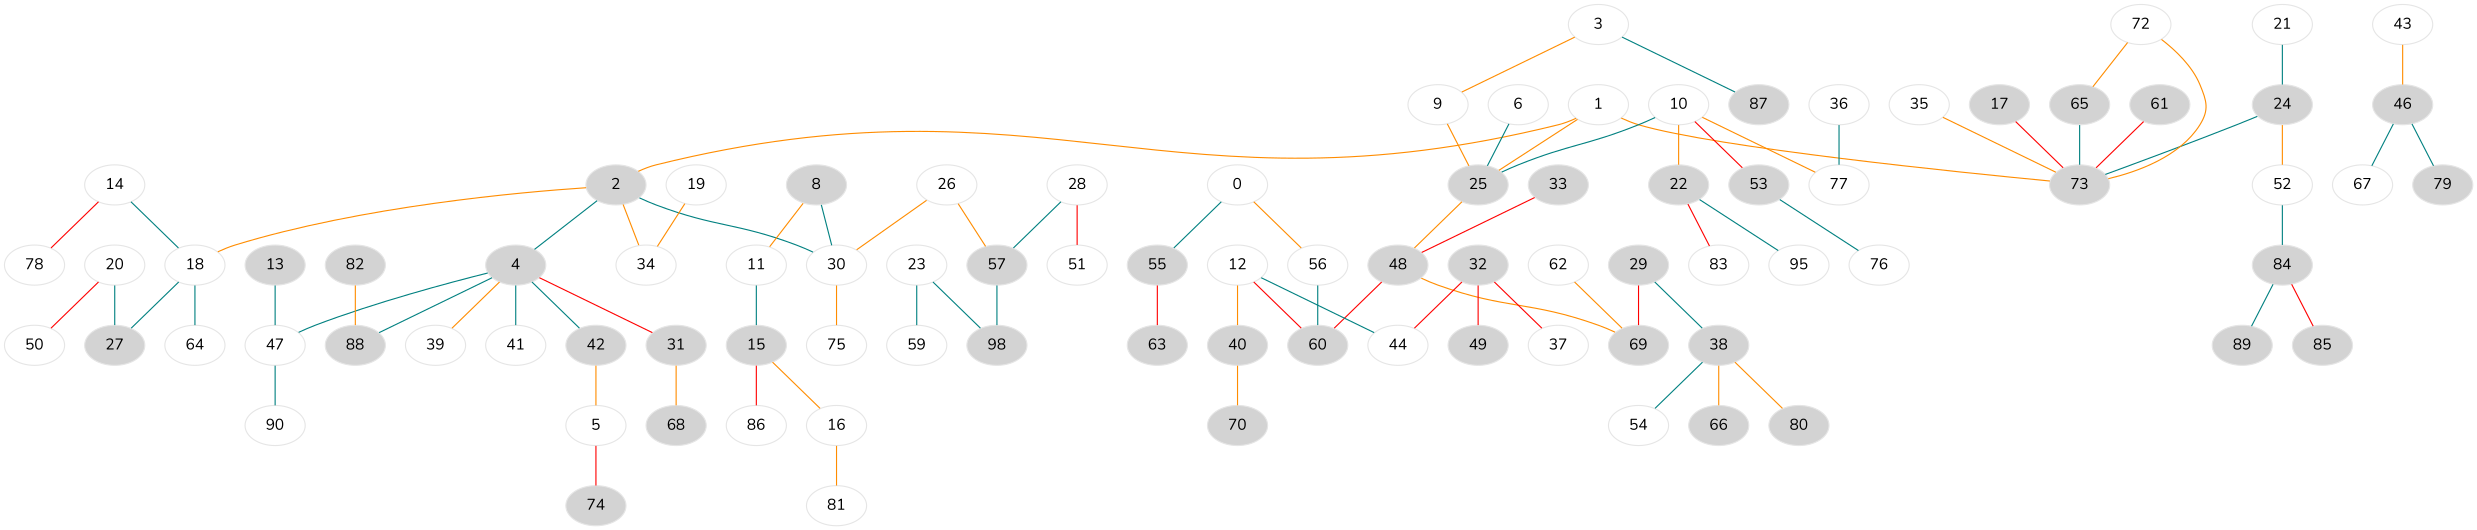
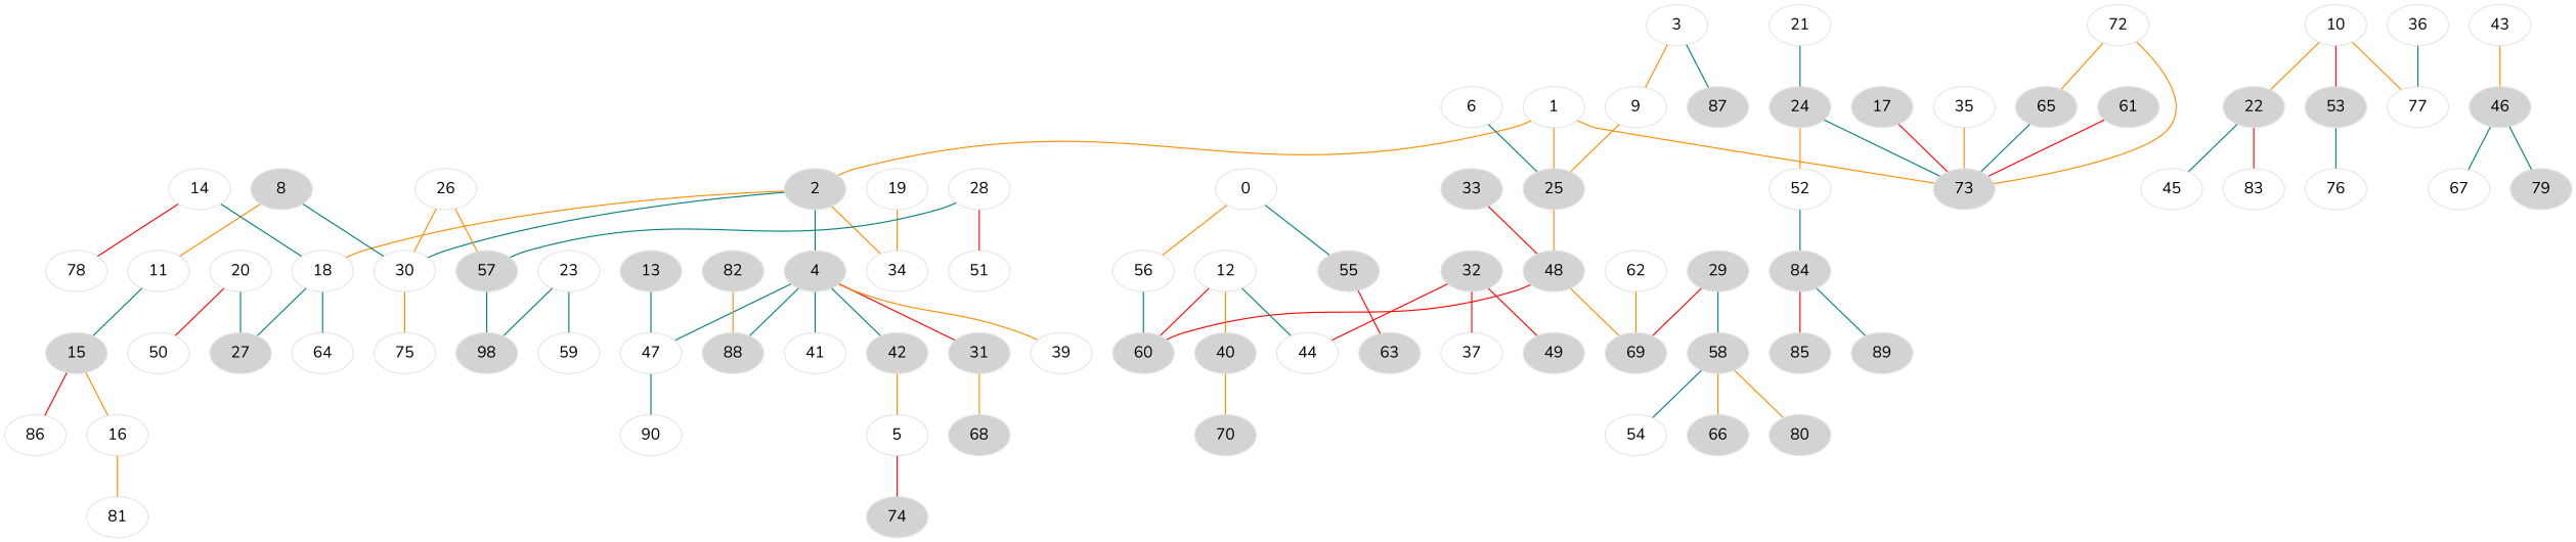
  graph {
    fontname=Nunito
    node [color=gray90 fillcolor=white fontname=Nunito style=filled]
    edge [color=teal fontname=Nunito weight=1.0]
    2 [fillcolor=lightgrey]
    1
    25 [fillcolor=lightgrey]
    73 [fillcolor=lightgrey]
    4 [fillcolor=lightgrey]
    18
    30
    34
    48 [fillcolor=lightgrey]
    31 [fillcolor=lightgrey]
    39
    41
    42 [fillcolor=lightgrey]
    47
    88 [fillcolor=lightgrey]
    27 [fillcolor=lightgrey]
    64
    75
    3
    9
    87 [fillcolor=lightgrey]
    74 [fillcolor=lightgrey]
    5
    68 [fillcolor=lightgrey]
    90
    6
    n27 [label=0]
    55 [fillcolor=lightgrey]
    56
    63 [fillcolor=lightgrey]
    60 [fillcolor=lightgrey]
    8 [fillcolor=lightgrey]
    11
    15 [fillcolor=lightgrey]
    10
    22 [fillcolor=lightgrey]
    53 [fillcolor=lightgrey]
    77
-   45 [label=95]
+   45
    83
    76
    16
    86
    40 [fillcolor=lightgrey]
    12
    44
    70 [fillcolor=lightgrey]
    13 [fillcolor=lightgrey]
    14
    78
    81
    17 [fillcolor=lightgrey]
    19
    20
    50
    24 [fillcolor=lightgrey]
    21
    52
    n59 [fillcolor=lightgrey label=98]
    23
    59
    84 [fillcolor=lightgrey]
    69 [fillcolor=lightgrey]
    26
    57 [fillcolor=lightgrey]
    28
    51
    29 [fillcolor=lightgrey]
-   38 [fillcolor=lightgrey]
+   38 [fillcolor=lightgrey label=58]
    54
    66 [fillcolor=lightgrey]
    80 [fillcolor=lightgrey]
    32 [fillcolor=lightgrey]
    37
    49 [fillcolor=lightgrey]
    33 [fillcolor=lightgrey]
    35
    36
    46 [fillcolor=lightgrey]
    43
    67
    79 [fillcolor=lightgrey]
    65 [fillcolor=lightgrey]
    85 [fillcolor=lightgrey]
    89 [fillcolor=lightgrey]
    61 [fillcolor=lightgrey]
    62
    72
    82 [fillcolor=lightgrey]
    2 -- 4
    2 -- 18 [color=darkorange]
    2 -- 30
    2 -- 34 [color=darkorange]
    1 -- 2 [color=darkorange]
    1 -- 25 [color=darkorange]
    1 -- 73 [color=darkorange]
    25 -- 48 [color=darkorange]
    4 -- 31 [color=red]
    4 -- 39 [color=darkorange]
    4 -- 41
    4 -- 42
    4 -- 47
    4 -- 88
    18 -- 27
    18 -- 64
    30 -- 75 [color=darkorange]
    48 -- 60 [color=red]
    48 -- 69 [color=darkorange]
    31 -- 68 [color=darkorange]
    42 -- 5 [color=darkorange]
    47 -- 90
    3 -- 9 [color=darkorange]
    3 -- 87
    9 -- 25 [color=darkorange]
    5 -- 74 [color=red]
    6 -- 25
    n27 -- 55
    n27 -- 56 [color=darkorange]
    55 -- 63 [color=red]
    56 -- 60
    8 -- 30
    8 -- 11 [color=darkorange]
    11 -- 15
    15 -- 16 [color=darkorange]
    15 -- 86 [color=red]
-   10 -- 25
    10 -- 22 [color=darkorange]
    10 -- 53 [color=red]
    10 -- 77 [color=darkorange]
    22 -- 45
    22 -- 83 [color=red]
    53 -- 76
    16 -- 81 [color=darkorange]
    40 -- 70 [color=darkorange]
    12 -- 60 [color=red]
    12 -- 40 [color=darkorange]
    12 -- 44
    13 -- 47
    14 -- 18
    14 -- 78 [color=red]
    17 -- 73 [color=red]
    19 -- 34 [color=darkorange]
    20 -- 27
    20 -- 50 [color=red]
    24 -- 73
    24 -- 52 [color=darkorange]
    21 -- 24
    52 -- 84
    23 -- n59
    23 -- 59
    84 -- 85 [color=red]
    84 -- 89
    26 -- 30 [color=darkorange]
    26 -- 57 [color=darkorange]
    57 -- n59
    28 -- 57
    28 -- 51 [color=red]
    29 -- 69 [color=red]
    29 -- 38
    38 -- 54
    38 -- 66 [color=darkorange]
    38 -- 80 [color=darkorange]
    32 -- 44 [color=red]
    32 -- 37 [color=red]
    32 -- 49 [color=red]
    33 -- 48 [color=red]
    35 -- 73 [color=darkorange]
    36 -- 77
    46 -- 67
    46 -- 79
    43 -- 46 [color=darkorange]
    65 -- 73
    61 -- 73 [color=red]
    62 -- 69 [color=darkorange]
    72 -- 73 [color=darkorange]
    72 -- 65 [color=darkorange]
    82 -- 88 [color=darkorange]
  }
